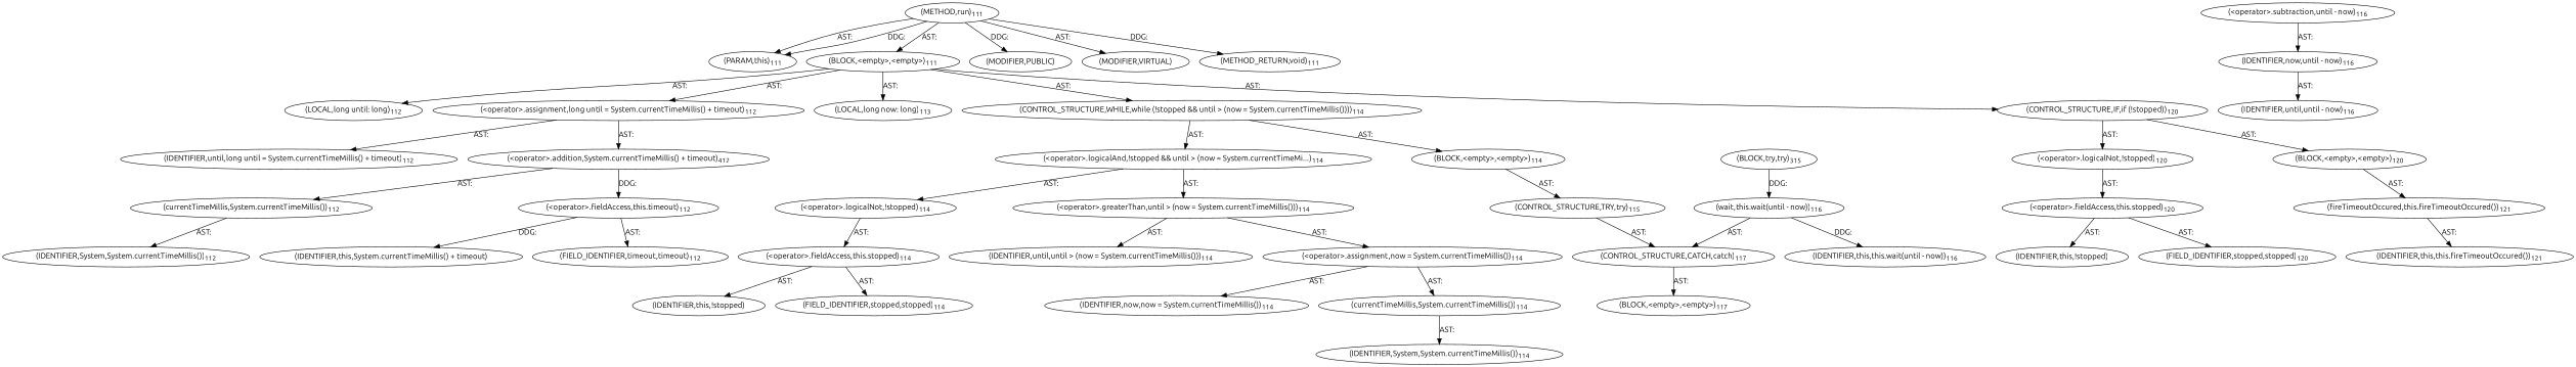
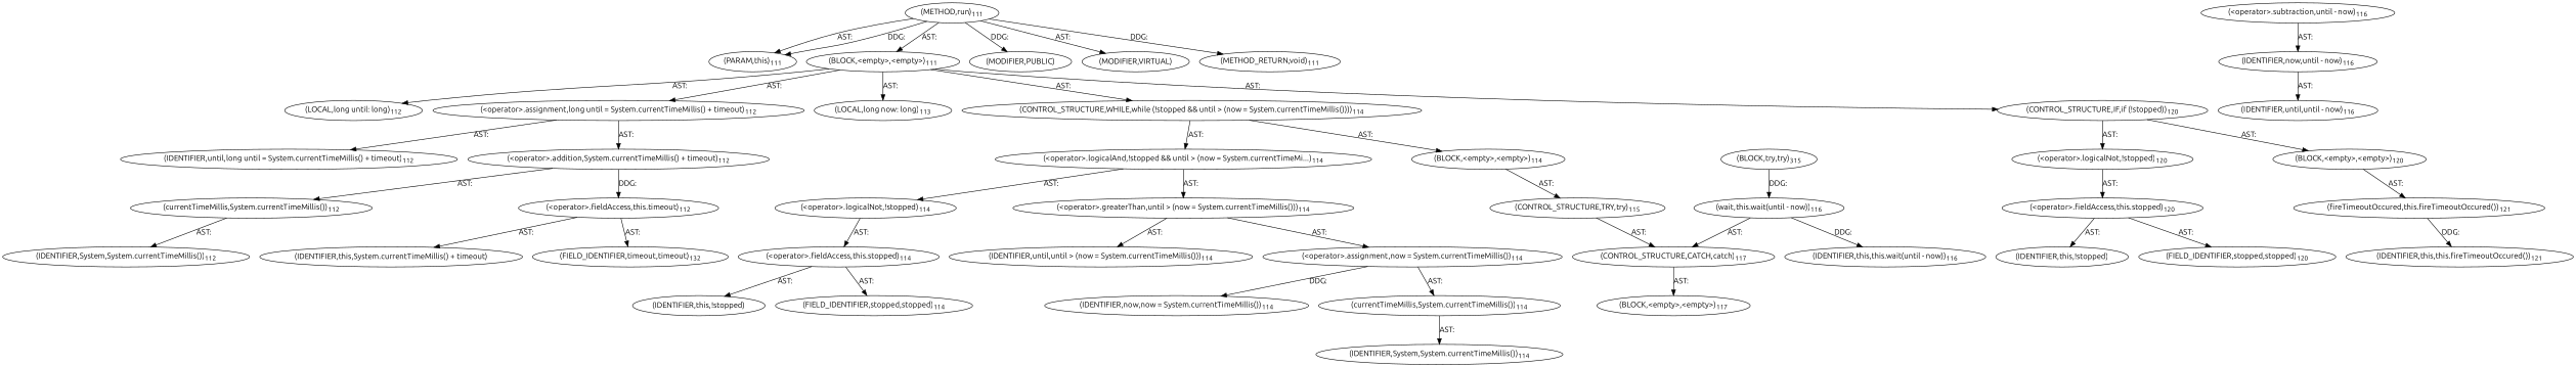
  digraph {
    fontname=Ubuntu
    node [fontname=Ubuntu]
    edge [fontname=Ubuntu]
    n1 [label=<(METHOD,run)<SUB>111</SUB>>]
    n2 [label=<(PARAM,this)<SUB>111</SUB>>]
    n3 [label=<(BLOCK,&lt;empty&gt;,&lt;empty&gt;)<SUB>111</SUB>>]
    n4 [label=<(MODIFIER,PUBLIC)>]
    n5 [label=<(MODIFIER,VIRTUAL)>]
    n6 [label=<(METHOD_RETURN,void)<SUB>111</SUB>>]
    n7 [label=<(LOCAL,long until: long)<SUB>112</SUB>>]
    n8 [label=<(&lt;operator&gt;.assignment,long until = System.currentTimeMillis() + timeout)<SUB>112</SUB>>]
    n9 [label=<(LOCAL,long now: long)<SUB>113</SUB>>]
    n10 [label=<(CONTROL_STRUCTURE,WHILE,while (!stopped &amp;&amp; until &gt; (now = System.currentTimeMillis())))<SUB>114</SUB>>]
    n11 [label=<(CONTROL_STRUCTURE,IF,if (!stopped))<SUB>120</SUB>>]
    n12 [label=<(IDENTIFIER,until,long until = System.currentTimeMillis() + timeout)<SUB>112</SUB>>]
-   n13 [label=<(&lt;operator&gt;.addition,System.currentTimeMillis() + timeout)<SUB>412</SUB>>]
+   n13 [label=<(&lt;operator&gt;.addition,System.currentTimeMillis() + timeout)<SUB>112</SUB>>]
    n14 [label=<(&lt;operator&gt;.logicalAnd,!stopped &amp;&amp; until &gt; (now = System.currentTimeMi...)<SUB>114</SUB>>]
    n15 [label=<(BLOCK,&lt;empty&gt;,&lt;empty&gt;)<SUB>114</SUB>>]
    n16 [label=<(&lt;operator&gt;.logicalNot,!stopped)<SUB>120</SUB>>]
    n17 [label=<(BLOCK,&lt;empty&gt;,&lt;empty&gt;)<SUB>120</SUB>>]
    n18 [label=<(currentTimeMillis,System.currentTimeMillis())<SUB>112</SUB>>]
    n19 [label=<(&lt;operator&gt;.fieldAccess,this.timeout)<SUB>112</SUB>>]
    n20 [label=<(IDENTIFIER,System,System.currentTimeMillis())<SUB>112</SUB>>]
    n21 [label=<(IDENTIFIER,this,System.currentTimeMillis() + timeout)>]
-   n22 [label=<(FIELD_IDENTIFIER,timeout,timeout)<SUB>112</SUB>>]
+   n22 [label=<(FIELD_IDENTIFIER,timeout,timeout)<SUB>132</SUB>>]
    n23 [label=<(&lt;operator&gt;.logicalNot,!stopped)<SUB>114</SUB>>]
    n24 [label=<(&lt;operator&gt;.greaterThan,until &gt; (now = System.currentTimeMillis()))<SUB>114</SUB>>]
    n25 [label=<(CONTROL_STRUCTURE,TRY,try)<SUB>115</SUB>>]
    n26 [label=<(&lt;operator&gt;.fieldAccess,this.stopped)<SUB>114</SUB>>]
    n27 [label=<(IDENTIFIER,until,until &gt; (now = System.currentTimeMillis()))<SUB>114</SUB>>]
    n28 [label=<(&lt;operator&gt;.assignment,now = System.currentTimeMillis())<SUB>114</SUB>>]
    n29 [label=<(IDENTIFIER,this,!stopped)>]
    n30 [label=<(FIELD_IDENTIFIER,stopped,stopped)<SUB>114</SUB>>]
    n31 [label=<(IDENTIFIER,now,now = System.currentTimeMillis())<SUB>114</SUB>>]
    n32 [label=<(currentTimeMillis,System.currentTimeMillis())<SUB>114</SUB>>]
    n33 [label=<(IDENTIFIER,System,System.currentTimeMillis())<SUB>114</SUB>>]
    n34 [label=<(CONTROL_STRUCTURE,CATCH,catch)<SUB>117</SUB>>]
    n35 [label=<(BLOCK,try,try)<SUB>315</SUB>>]
    n36 [label=<(wait,this.wait(until - now))<SUB>116</SUB>>]
    n37 [label=<(BLOCK,&lt;empty&gt;,&lt;empty&gt;)<SUB>117</SUB>>]
    n38 [label=<(IDENTIFIER,this,this.wait(until - now))<SUB>116</SUB>>]
    n39 [label=<(&lt;operator&gt;.subtraction,until - now)<SUB>116</SUB>>]
    n40 [label=<(IDENTIFIER,now,until - now)<SUB>116</SUB>>]
    n41 [label=<(IDENTIFIER,until,until - now)<SUB>116</SUB>>]
    n42 [label=<(&lt;operator&gt;.fieldAccess,this.stopped)<SUB>120</SUB>>]
    n43 [label=<(fireTimeoutOccured,this.fireTimeoutOccured())<SUB>121</SUB>>]
    n44 [label=<(IDENTIFIER,this,!stopped)>]
    n45 [label=<(FIELD_IDENTIFIER,stopped,stopped)<SUB>120</SUB>>]
    n46 [label=<(IDENTIFIER,this,this.fireTimeoutOccured())<SUB>121</SUB>>]
    n1 -> n2 [label="AST: "]
    n1 -> n2 [label="DDG: "]
    n1 -> n3 [label="AST: "]
    n1 -> n4 [label="DDG: "]
    n1 -> n5 [label="AST: "]
    n1 -> n6 [label="DDG: "]
    n3 -> n7 [label="AST: "]
    n3 -> n8 [label="AST: "]
    n3 -> n9 [label="AST: "]
    n3 -> n10 [label="AST: "]
    n3 -> n11 [label="AST: "]
    n8 -> n12 [label="AST: "]
    n8 -> n13 [label="AST: "]
    n10 -> n14 [label="AST: "]
    n10 -> n15 [label="AST: "]
    n11 -> n16 [label="AST: "]
    n11 -> n17 [label="AST: "]
    n13 -> n18 [label="AST: "]
    n13 -> n19 [label="DDG: "]
    n14 -> n23 [label="AST: "]
    n14 -> n24 [label="AST: "]
    n15 -> n25 [label="AST: "]
    n16 -> n42 [label="AST: "]
    n17 -> n43 [label="AST: "]
    n18 -> n20 [label="AST: "]
-   n19 -> n21 [label="DDG: "]
+   n19 -> n21 [label="AST: "]
    n19 -> n22 [label="AST: "]
    n23 -> n26 [label="AST: "]
    n24 -> n27 [label="AST: "]
    n24 -> n28 [label="AST: "]
    n25 -> n34 [label="AST: "]
    n26 -> n29 [label="AST: "]
    n26 -> n30 [label="AST: "]
-   n28 -> n31 [label="AST: "]
+   n28 -> n31 [label="DDG: "]
    n28 -> n32 [label="AST: "]
    n32 -> n33 [label="AST: "]
    n34 -> n37 [label="AST: "]
    n35 -> n36 [label="DDG: "]
    n36 -> n34 [label="AST: "]
    n36 -> n38 [label="DDG: "]
    n39 -> n40 [label="AST: "]
    n40 -> n41 [label="AST: "]
    n42 -> n44 [label="AST: "]
    n42 -> n45 [label="AST: "]
-   n43 -> n46 [label="AST: "]
+   n43 -> n46 [label="DDG: "]
  }
